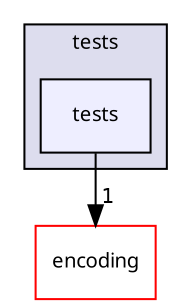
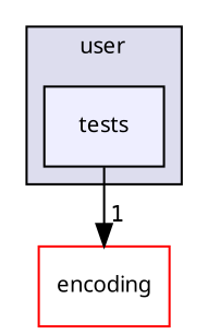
  digraph {
    compound=true
    fontname="Noto Sans"
    node [fontname="Noto Sans" fontsize=10 shape=box style=filled]
    n1 [fillcolor="#eeeeff" label=tests pencolor=black]
    n2 [color=red fillcolor=white label=encoding]
    subgraph cluster_1 {
      bgcolor="#ddddee"
      fontsize=10
-     label=tests
+     label=user
      pencolor=black
      n1
    }
    n1 -> n2 [headlabel=1 labeldistance=1.5 labelfontname=Helvetica labelfontsize=10 fontname="Noto Sans"]
  }
